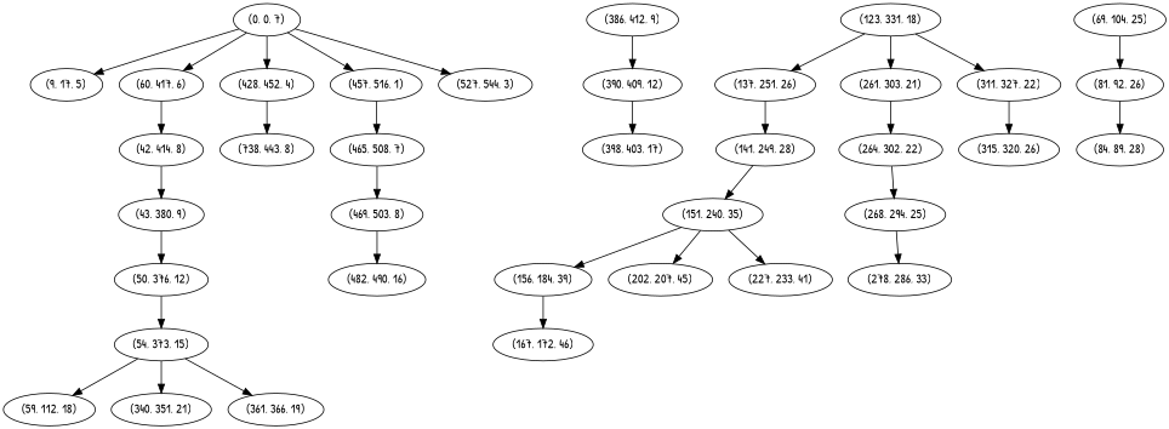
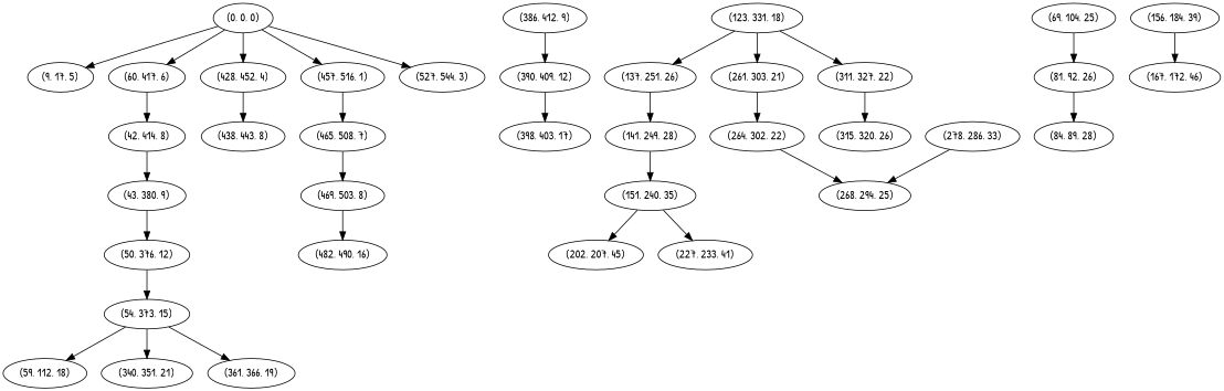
  digraph {
    fontname="Patrick Hand"
    node [fontname="Patrick Hand"]
    edge [fontname="Patrick Hand"]
-   "(0, 0, 0)" [label="(0, 0, 7)"]
+   "(0, 0, 0)"
    "(9, 17, 5)"
    n3 [label="(60, 417, 6)"]
    "(428, 452, 4)"
    "(457, 516, 1)"
    "(527, 544, 3)"
    "(42, 414, 8)"
-   "(438, 443, 8)" [label="(738, 443, 8)"]
+   "(438, 443, 8)"
    "(465, 508, 7)"
    "(43, 380, 9)"
    "(50, 376, 12)"
    "(386, 412, 9)"
    "(390, 409, 12)"
    "(54, 373, 15)"
    "(59, 112, 18)"
    "(340, 351, 21)"
    "(361, 366, 19)"
    "(123, 331, 18)"
    "(137, 251, 26)"
    "(261, 303, 21)"
    "(311, 327, 22)"
    "(69, 104, 25)"
    "(81, 92, 26)"
    "(84, 89, 28)"
    "(141, 249, 28)"
    "(264, 302, 22)"
    "(315, 320, 26)"
    "(151, 240, 35)"
    "(156, 184, 39)"
    "(202, 207, 45)"
    "(227, 233, 41)"
    "(167, 172, 46)"
    "(268, 294, 25)"
    "(278, 286, 33)"
    "(398, 403, 17)"
    "(469, 503, 8)"
    "(482, 490, 16)"
    "(0, 0, 0)" -> "(9, 17, 5)"
    "(0, 0, 0)" -> n3
    "(0, 0, 0)" -> "(428, 452, 4)"
    "(0, 0, 0)" -> "(457, 516, 1)"
    "(0, 0, 0)" -> "(527, 544, 3)"
    n3 -> "(42, 414, 8)"
    "(428, 452, 4)" -> "(438, 443, 8)"
    "(457, 516, 1)" -> "(465, 508, 7)"
    "(42, 414, 8)" -> "(43, 380, 9)"
    "(465, 508, 7)" -> "(469, 503, 8)"
    "(43, 380, 9)" -> "(50, 376, 12)"
    "(50, 376, 12)" -> "(54, 373, 15)"
    "(386, 412, 9)" -> "(390, 409, 12)"
    "(390, 409, 12)" -> "(398, 403, 17)"
    "(54, 373, 15)" -> "(59, 112, 18)"
    "(54, 373, 15)" -> "(340, 351, 21)"
    "(54, 373, 15)" -> "(361, 366, 19)"
    "(123, 331, 18)" -> "(137, 251, 26)"
    "(123, 331, 18)" -> "(261, 303, 21)"
    "(123, 331, 18)" -> "(311, 327, 22)"
    "(137, 251, 26)" -> "(141, 249, 28)"
    "(261, 303, 21)" -> "(264, 302, 22)"
    "(311, 327, 22)" -> "(315, 320, 26)"
    "(69, 104, 25)" -> "(81, 92, 26)"
    "(81, 92, 26)" -> "(84, 89, 28)"
    "(141, 249, 28)" -> "(151, 240, 35)"
    "(264, 302, 22)" -> "(268, 294, 25)"
-   "(151, 240, 35)" -> "(156, 184, 39)"
    "(151, 240, 35)" -> "(202, 207, 45)"
    "(151, 240, 35)" -> "(227, 233, 41)"
    "(156, 184, 39)" -> "(167, 172, 46)"
-   "(268, 294, 25)" -> "(278, 286, 33)"
+   "(278, 286, 33)" -> "(268, 294, 25)"
    "(469, 503, 8)" -> "(482, 490, 16)"
  }
